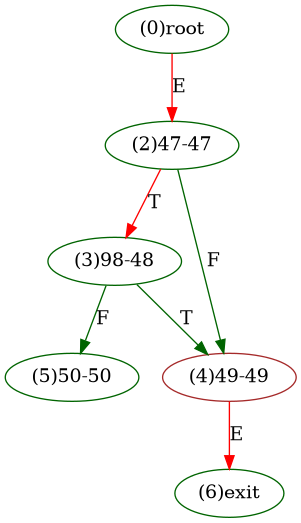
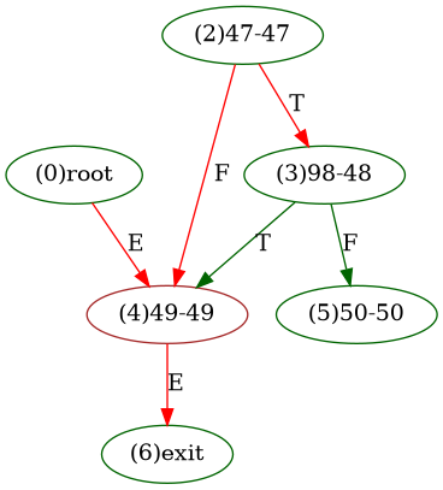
  digraph {
    node [color=darkgreen]
    edge [color=red]
    n1 [label="(0)root"]
    n2 [label="(2)47-47"]
    n3 [label="(3)98-48"]
    n4 [color=brown label="(4)49-49"]
    n5 [label="(5)50-50"]
    n6 [label="(6)exit"]
-   n1 -> n2 [label=E]
+   n1 -> n4 [label=E]
    n2 -> n3 [label=T]
-   n2 -> n4 [color=darkgreen label=F]
+   n2 -> n4 [label=F]
    n3 -> n4 [color=darkgreen label=T]
    n3 -> n5 [color=darkgreen label=F]
    n4 -> n6 [label=E]
  }
